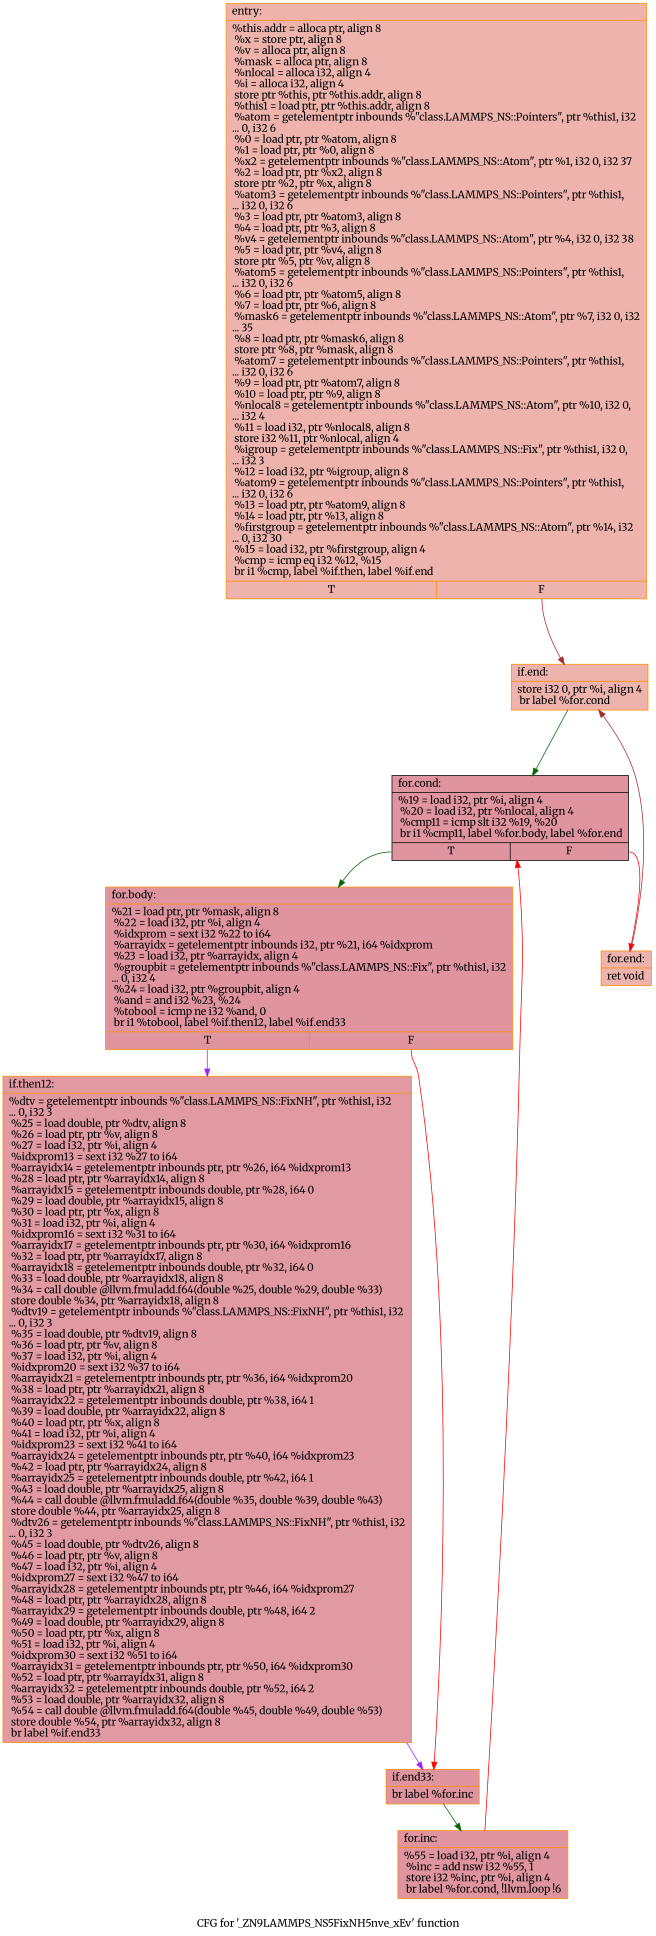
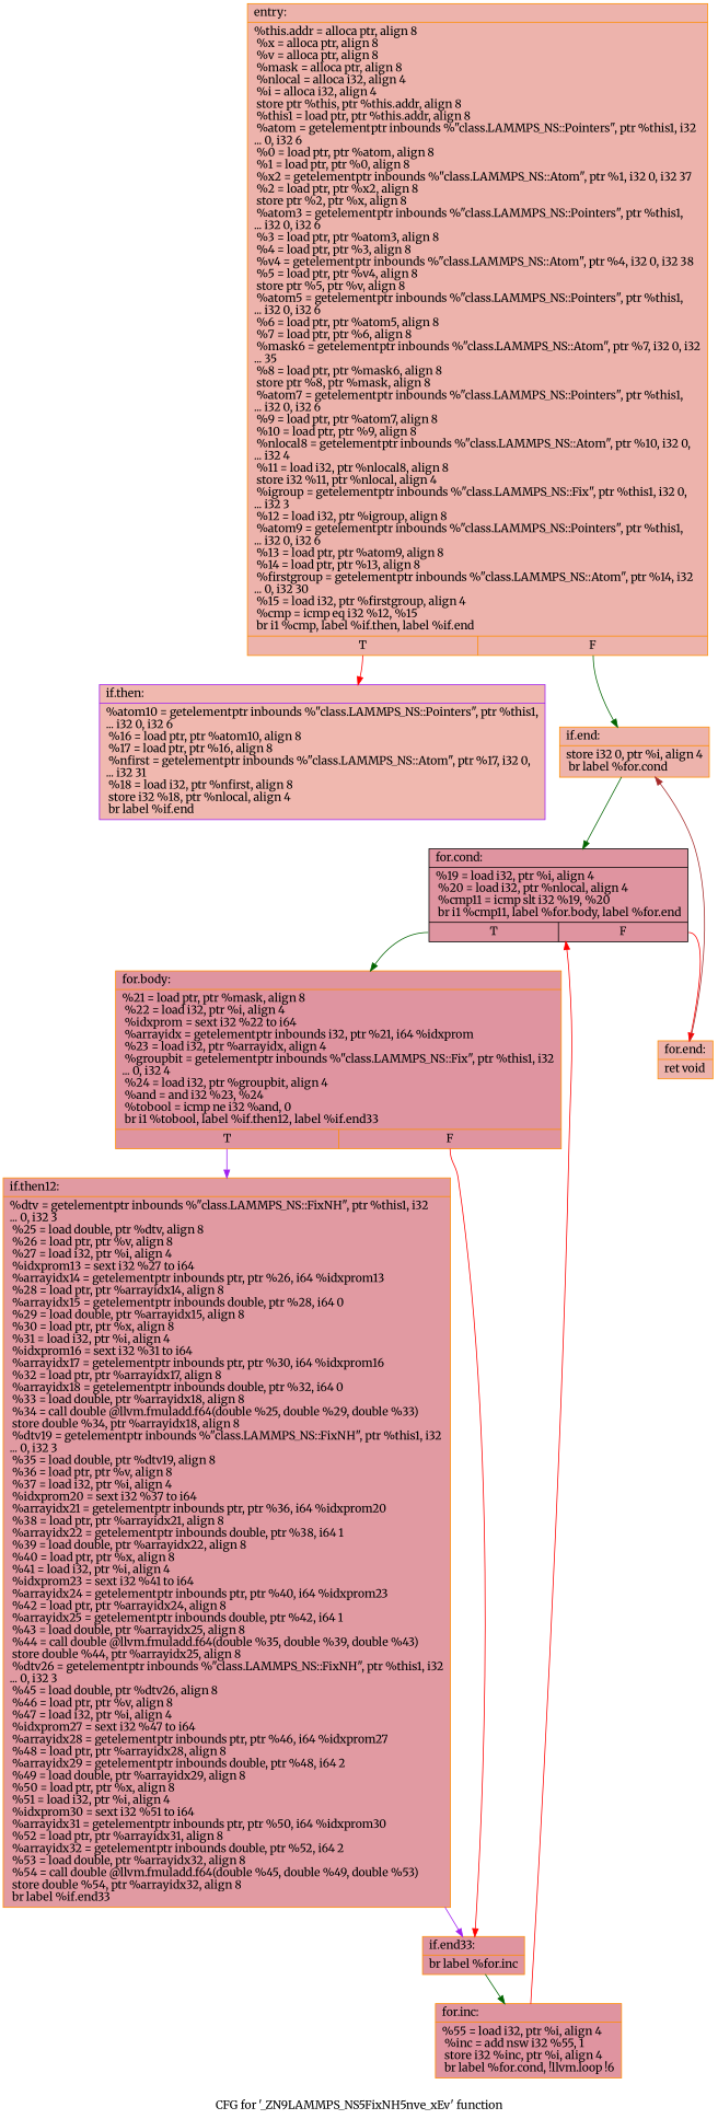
  digraph {
    fontname=Merriweather
    label="CFG for '_ZN9LAMMPS_NS5FixNH5nve_xEv' function"
    node [color=darkorange fillcolor="#b70d2870" fontname=Merriweather shape=record style=filled]
    edge [color=red fontname=Merriweather]
-   n1 [fillcolor="#d6524470" label="{entry:\l|  %this.addr = alloca ptr, align 8\l  %x = store ptr, align 8\l  %v = alloca ptr, align 8\l  %mask = alloca ptr, align 8\l  %nlocal = alloca i32, align 4\l  %i = alloca i32, align 4\l  store ptr %this, ptr %this.addr, align 8\l  %this1 = load ptr, ptr %this.addr, align 8\l  %atom = getelementptr inbounds %\"class.LAMMPS_NS::Pointers\", ptr %this1, i32\l... 0, i32 6\l  %0 = load ptr, ptr %atom, align 8\l  %1 = load ptr, ptr %0, align 8\l  %x2 = getelementptr inbounds %\"class.LAMMPS_NS::Atom\", ptr %1, i32 0, i32 37\l  %2 = load ptr, ptr %x2, align 8\l  store ptr %2, ptr %x, align 8\l  %atom3 = getelementptr inbounds %\"class.LAMMPS_NS::Pointers\", ptr %this1,\l... i32 0, i32 6\l  %3 = load ptr, ptr %atom3, align 8\l  %4 = load ptr, ptr %3, align 8\l  %v4 = getelementptr inbounds %\"class.LAMMPS_NS::Atom\", ptr %4, i32 0, i32 38\l  %5 = load ptr, ptr %v4, align 8\l  store ptr %5, ptr %v, align 8\l  %atom5 = getelementptr inbounds %\"class.LAMMPS_NS::Pointers\", ptr %this1,\l... i32 0, i32 6\l  %6 = load ptr, ptr %atom5, align 8\l  %7 = load ptr, ptr %6, align 8\l  %mask6 = getelementptr inbounds %\"class.LAMMPS_NS::Atom\", ptr %7, i32 0, i32\l... 35\l  %8 = load ptr, ptr %mask6, align 8\l  store ptr %8, ptr %mask, align 8\l  %atom7 = getelementptr inbounds %\"class.LAMMPS_NS::Pointers\", ptr %this1,\l... i32 0, i32 6\l  %9 = load ptr, ptr %atom7, align 8\l  %10 = load ptr, ptr %9, align 8\l  %nlocal8 = getelementptr inbounds %\"class.LAMMPS_NS::Atom\", ptr %10, i32 0,\l... i32 4\l  %11 = load i32, ptr %nlocal8, align 8\l  store i32 %11, ptr %nlocal, align 4\l  %igroup = getelementptr inbounds %\"class.LAMMPS_NS::Fix\", ptr %this1, i32 0,\l... i32 3\l  %12 = load i32, ptr %igroup, align 8\l  %atom9 = getelementptr inbounds %\"class.LAMMPS_NS::Pointers\", ptr %this1,\l... i32 0, i32 6\l  %13 = load ptr, ptr %atom9, align 8\l  %14 = load ptr, ptr %13, align 8\l  %firstgroup = getelementptr inbounds %\"class.LAMMPS_NS::Atom\", ptr %14, i32\l... 0, i32 30\l  %15 = load i32, ptr %firstgroup, align 4\l  %cmp = icmp eq i32 %12, %15\l  br i1 %cmp, label %if.then, label %if.end\l|{<s0>T|<s1>F}}"]
+   n1 [fillcolor="#d6524470" label="{entry:\l|  %this.addr = alloca ptr, align 8\l  %x = alloca ptr, align 8\l  %v = alloca ptr, align 8\l  %mask = alloca ptr, align 8\l  %nlocal = alloca i32, align 4\l  %i = alloca i32, align 4\l  store ptr %this, ptr %this.addr, align 8\l  %this1 = load ptr, ptr %this.addr, align 8\l  %atom = getelementptr inbounds %\"class.LAMMPS_NS::Pointers\", ptr %this1, i32\l... 0, i32 6\l  %0 = load ptr, ptr %atom, align 8\l  %1 = load ptr, ptr %0, align 8\l  %x2 = getelementptr inbounds %\"class.LAMMPS_NS::Atom\", ptr %1, i32 0, i32 37\l  %2 = load ptr, ptr %x2, align 8\l  store ptr %2, ptr %x, align 8\l  %atom3 = getelementptr inbounds %\"class.LAMMPS_NS::Pointers\", ptr %this1,\l... i32 0, i32 6\l  %3 = load ptr, ptr %atom3, align 8\l  %4 = load ptr, ptr %3, align 8\l  %v4 = getelementptr inbounds %\"class.LAMMPS_NS::Atom\", ptr %4, i32 0, i32 38\l  %5 = load ptr, ptr %v4, align 8\l  store ptr %5, ptr %v, align 8\l  %atom5 = getelementptr inbounds %\"class.LAMMPS_NS::Pointers\", ptr %this1,\l... i32 0, i32 6\l  %6 = load ptr, ptr %atom5, align 8\l  %7 = load ptr, ptr %6, align 8\l  %mask6 = getelementptr inbounds %\"class.LAMMPS_NS::Atom\", ptr %7, i32 0, i32\l... 35\l  %8 = load ptr, ptr %mask6, align 8\l  store ptr %8, ptr %mask, align 8\l  %atom7 = getelementptr inbounds %\"class.LAMMPS_NS::Pointers\", ptr %this1,\l... i32 0, i32 6\l  %9 = load ptr, ptr %atom7, align 8\l  %10 = load ptr, ptr %9, align 8\l  %nlocal8 = getelementptr inbounds %\"class.LAMMPS_NS::Atom\", ptr %10, i32 0,\l... i32 4\l  %11 = load i32, ptr %nlocal8, align 8\l  store i32 %11, ptr %nlocal, align 4\l  %igroup = getelementptr inbounds %\"class.LAMMPS_NS::Fix\", ptr %this1, i32 0,\l... i32 3\l  %12 = load i32, ptr %igroup, align 8\l  %atom9 = getelementptr inbounds %\"class.LAMMPS_NS::Pointers\", ptr %this1,\l... i32 0, i32 6\l  %13 = load ptr, ptr %atom9, align 8\l  %14 = load ptr, ptr %13, align 8\l  %firstgroup = getelementptr inbounds %\"class.LAMMPS_NS::Atom\", ptr %14, i32\l... 0, i32 30\l  %15 = load i32, ptr %firstgroup, align 4\l  %cmp = icmp eq i32 %12, %15\l  br i1 %cmp, label %if.then, label %if.end\l|{<s0>T|<s1>F}}"]
+   n2 [color=purple fillcolor="#dc5d4a70" label="{if.then:\l|  %atom10 = getelementptr inbounds %\"class.LAMMPS_NS::Pointers\", ptr %this1,\l... i32 0, i32 6\l  %16 = load ptr, ptr %atom10, align 8\l  %17 = load ptr, ptr %16, align 8\l  %nfirst = getelementptr inbounds %\"class.LAMMPS_NS::Atom\", ptr %17, i32 0,\l... i32 31\l  %18 = load i32, ptr %nfirst, align 8\l  store i32 %18, ptr %nlocal, align 4\l  br label %if.end\l}"]
    n3 [fillcolor="#d6524470" label="{if.end:\l|  store i32 0, ptr %i, align 4\l  br label %for.cond\l}"]
    n4 [color=black label="{for.cond:\l|  %19 = load i32, ptr %i, align 4\l  %20 = load i32, ptr %nlocal, align 4\l  %cmp11 = icmp slt i32 %19, %20\l  br i1 %cmp11, label %for.body, label %for.end\l|{<s0>T|<s1>F}}"]
    n5 [label="{for.body:\l|  %21 = load ptr, ptr %mask, align 8\l  %22 = load i32, ptr %i, align 4\l  %idxprom = sext i32 %22 to i64\l  %arrayidx = getelementptr inbounds i32, ptr %21, i64 %idxprom\l  %23 = load i32, ptr %arrayidx, align 4\l  %groupbit = getelementptr inbounds %\"class.LAMMPS_NS::Fix\", ptr %this1, i32\l... 0, i32 4\l  %24 = load i32, ptr %groupbit, align 4\l  %and = and i32 %23, %24\l  %tobool = icmp ne i32 %and, 0\l  br i1 %tobool, label %if.then12, label %if.end33\l|{<s0>T|<s1>F}}"]
    n6 [fillcolor="#d6524470" label="{for.end:\l|  ret void\l}"]
    n7 [fillcolor="#bb1b2c70" label="{if.then12:\l|  %dtv = getelementptr inbounds %\"class.LAMMPS_NS::FixNH\", ptr %this1, i32\l... 0, i32 3\l  %25 = load double, ptr %dtv, align 8\l  %26 = load ptr, ptr %v, align 8\l  %27 = load i32, ptr %i, align 4\l  %idxprom13 = sext i32 %27 to i64\l  %arrayidx14 = getelementptr inbounds ptr, ptr %26, i64 %idxprom13\l  %28 = load ptr, ptr %arrayidx14, align 8\l  %arrayidx15 = getelementptr inbounds double, ptr %28, i64 0\l  %29 = load double, ptr %arrayidx15, align 8\l  %30 = load ptr, ptr %x, align 8\l  %31 = load i32, ptr %i, align 4\l  %idxprom16 = sext i32 %31 to i64\l  %arrayidx17 = getelementptr inbounds ptr, ptr %30, i64 %idxprom16\l  %32 = load ptr, ptr %arrayidx17, align 8\l  %arrayidx18 = getelementptr inbounds double, ptr %32, i64 0\l  %33 = load double, ptr %arrayidx18, align 8\l  %34 = call double @llvm.fmuladd.f64(double %25, double %29, double %33)\l  store double %34, ptr %arrayidx18, align 8\l  %dtv19 = getelementptr inbounds %\"class.LAMMPS_NS::FixNH\", ptr %this1, i32\l... 0, i32 3\l  %35 = load double, ptr %dtv19, align 8\l  %36 = load ptr, ptr %v, align 8\l  %37 = load i32, ptr %i, align 4\l  %idxprom20 = sext i32 %37 to i64\l  %arrayidx21 = getelementptr inbounds ptr, ptr %36, i64 %idxprom20\l  %38 = load ptr, ptr %arrayidx21, align 8\l  %arrayidx22 = getelementptr inbounds double, ptr %38, i64 1\l  %39 = load double, ptr %arrayidx22, align 8\l  %40 = load ptr, ptr %x, align 8\l  %41 = load i32, ptr %i, align 4\l  %idxprom23 = sext i32 %41 to i64\l  %arrayidx24 = getelementptr inbounds ptr, ptr %40, i64 %idxprom23\l  %42 = load ptr, ptr %arrayidx24, align 8\l  %arrayidx25 = getelementptr inbounds double, ptr %42, i64 1\l  %43 = load double, ptr %arrayidx25, align 8\l  %44 = call double @llvm.fmuladd.f64(double %35, double %39, double %43)\l  store double %44, ptr %arrayidx25, align 8\l  %dtv26 = getelementptr inbounds %\"class.LAMMPS_NS::FixNH\", ptr %this1, i32\l... 0, i32 3\l  %45 = load double, ptr %dtv26, align 8\l  %46 = load ptr, ptr %v, align 8\l  %47 = load i32, ptr %i, align 4\l  %idxprom27 = sext i32 %47 to i64\l  %arrayidx28 = getelementptr inbounds ptr, ptr %46, i64 %idxprom27\l  %48 = load ptr, ptr %arrayidx28, align 8\l  %arrayidx29 = getelementptr inbounds double, ptr %48, i64 2\l  %49 = load double, ptr %arrayidx29, align 8\l  %50 = load ptr, ptr %x, align 8\l  %51 = load i32, ptr %i, align 4\l  %idxprom30 = sext i32 %51 to i64\l  %arrayidx31 = getelementptr inbounds ptr, ptr %50, i64 %idxprom30\l  %52 = load ptr, ptr %arrayidx31, align 8\l  %arrayidx32 = getelementptr inbounds double, ptr %52, i64 2\l  %53 = load double, ptr %arrayidx32, align 8\l  %54 = call double @llvm.fmuladd.f64(double %45, double %49, double %53)\l  store double %54, ptr %arrayidx32, align 8\l  br label %if.end33\l}"]
    n8 [label="{if.end33:\l|  br label %for.inc\l}"]
    n9 [label="{for.inc:\l|  %55 = load i32, ptr %i, align 4\l  %inc = add nsw i32 %55, 1\l  store i32 %inc, ptr %i, align 4\l  br label %for.cond, !llvm.loop !6\l}"]
-   n1 -> n3 [color=brown tailport=s1]
+   n1 -> n2 [tailport=s0]
+   n1 -> n3 [color=darkgreen tailport=s1]
    n3 -> n4 [color=darkgreen]
    n4 -> n5 [color=darkgreen tailport=s0]
    n4 -> n6 [tailport=s1]
    n5 -> n7 [color=purple tailport=s0]
    n5 -> n8 [tailport=s1]
    n6 -> n3 [color=brown]
    n7 -> n8 [color=purple]
    n8 -> n9 [color=darkgreen]
    n9 -> n4
  }
